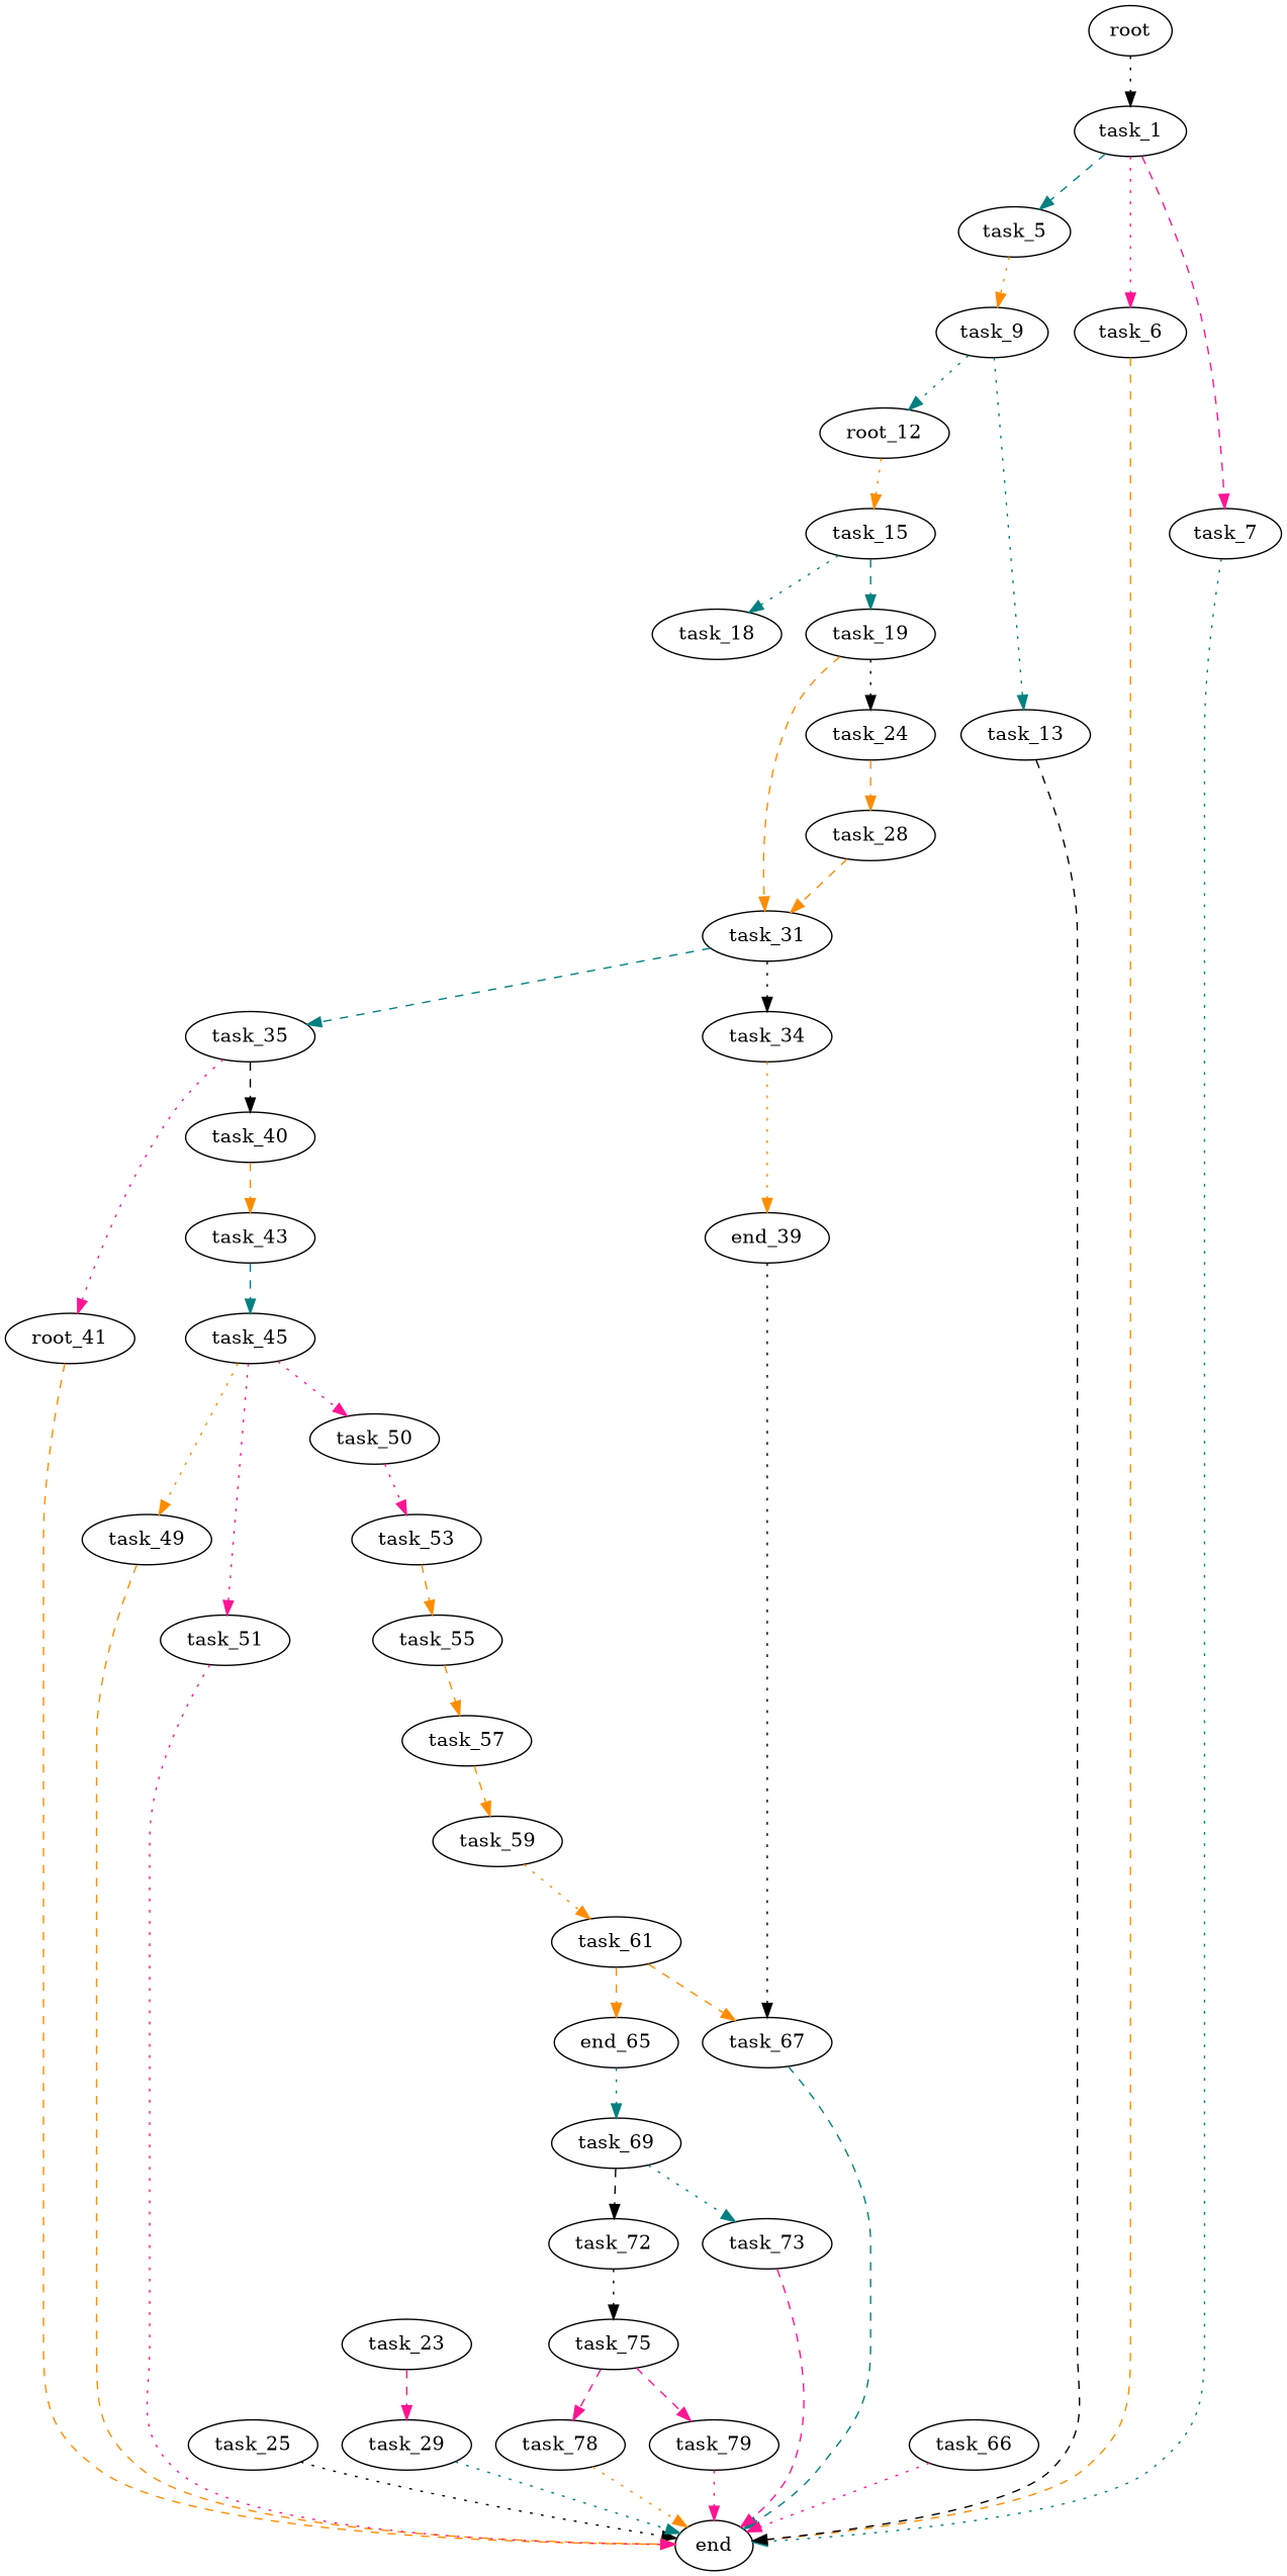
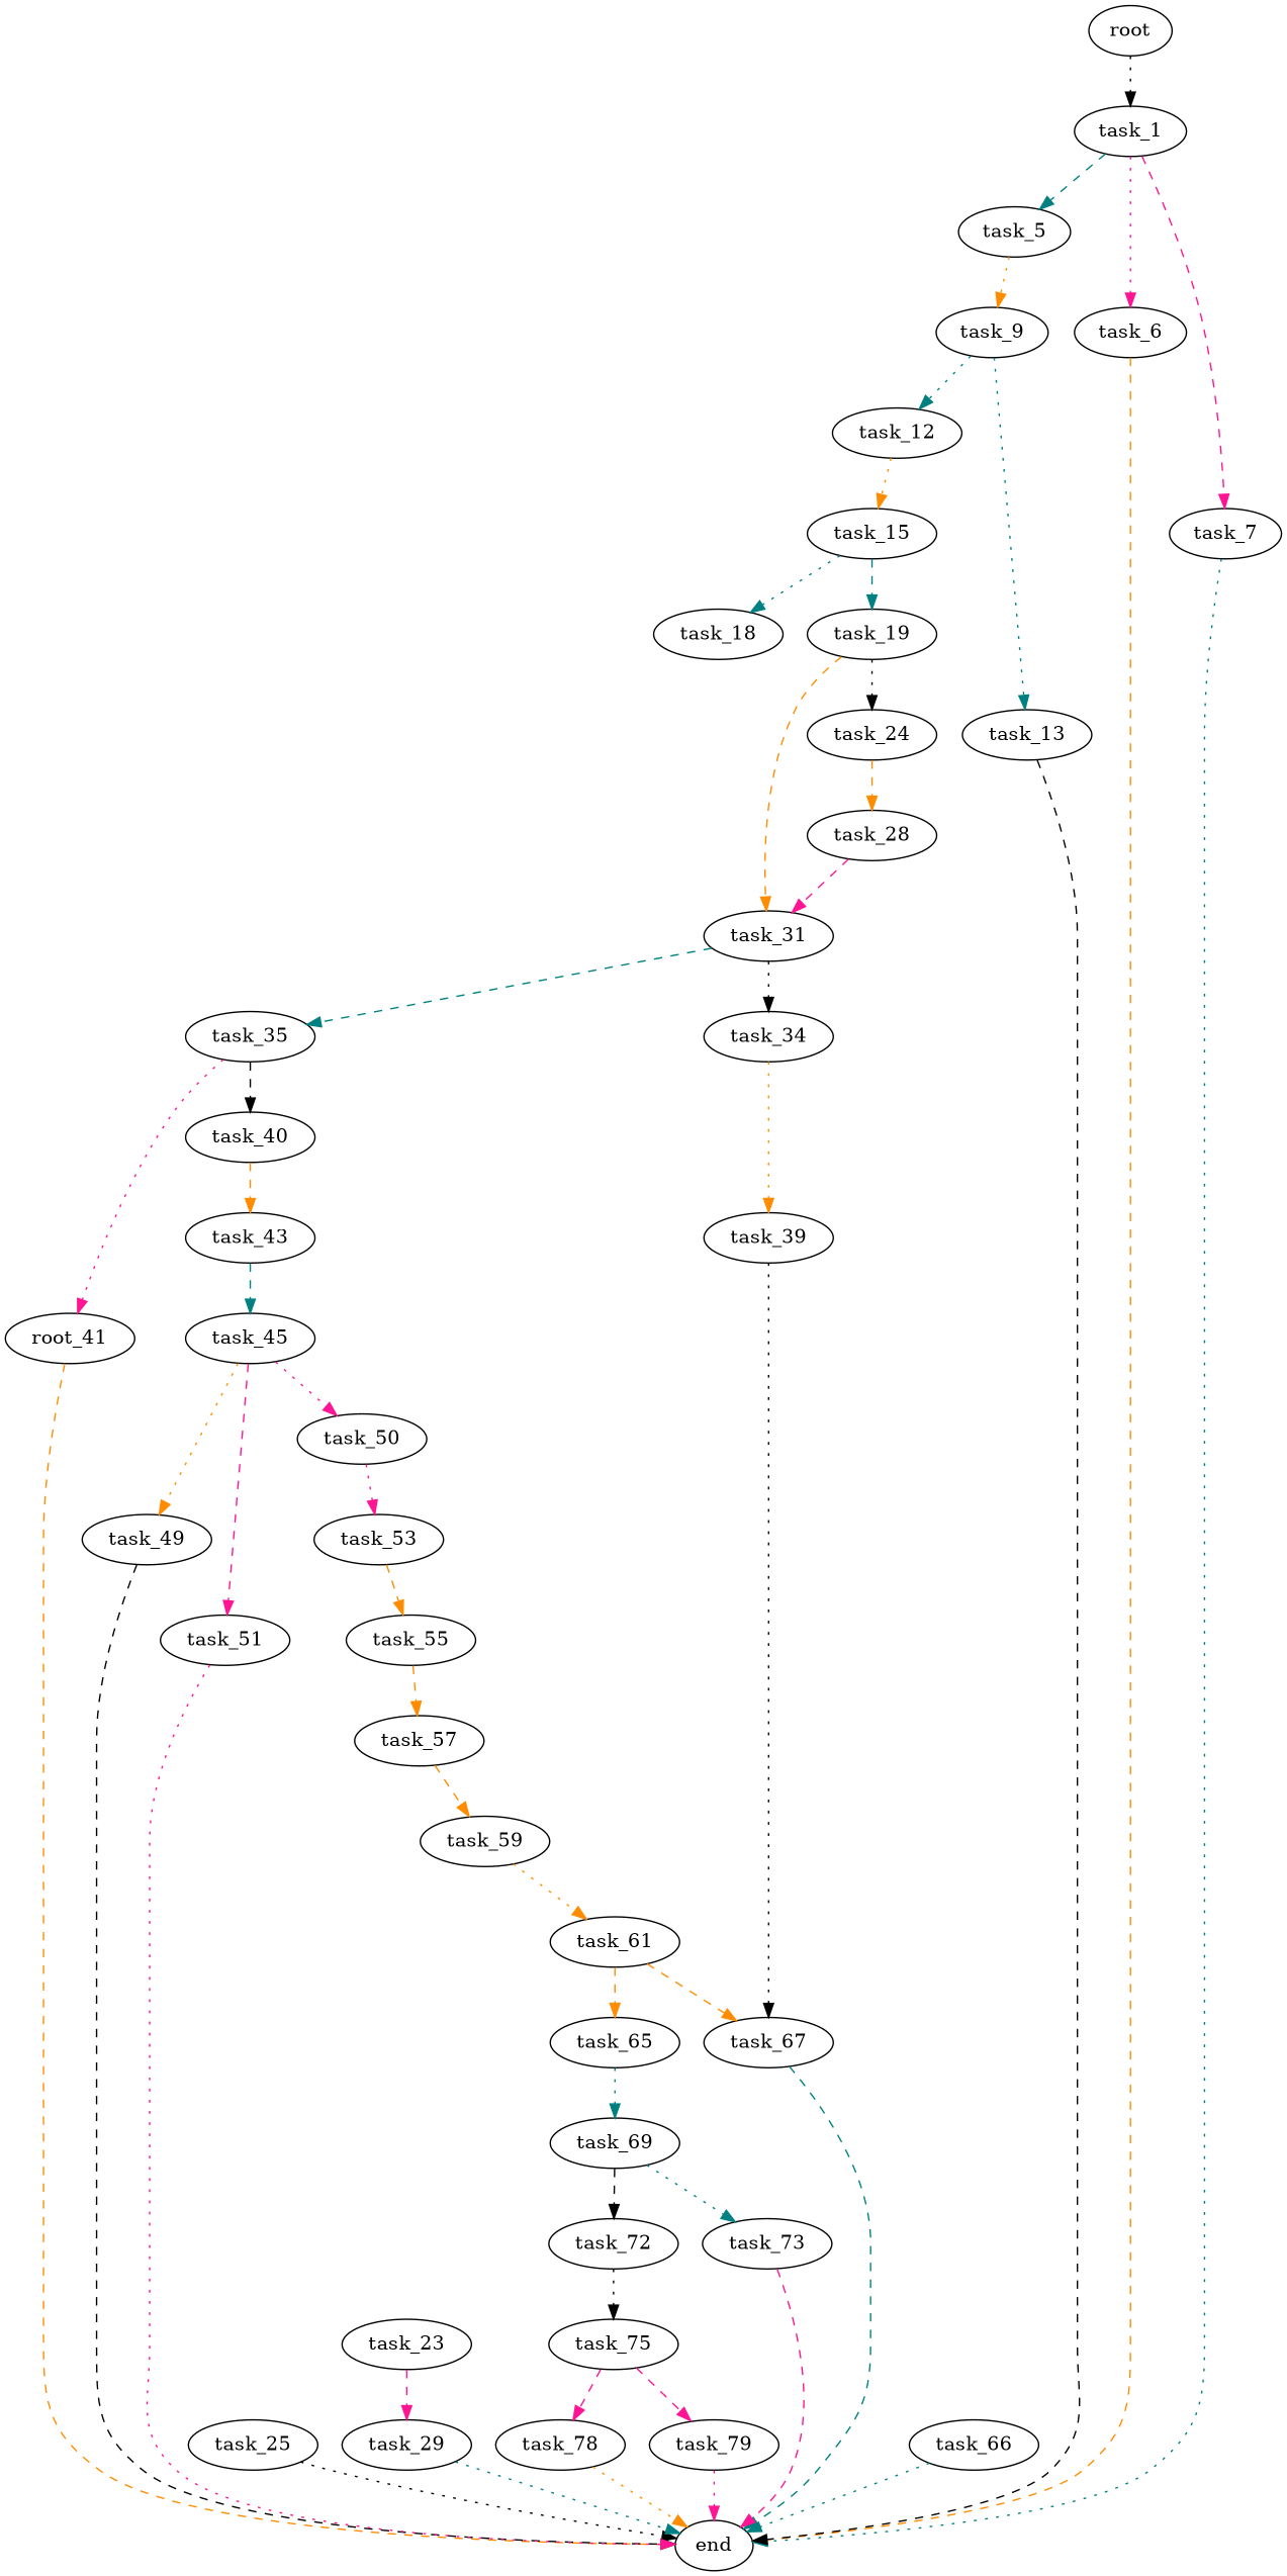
  digraph {
    edge [color=darkorange style=dotted]
    root
    task_1
    task_5
    task_6
    task_7
    task_9
    end
-   task_12 [label=root_12]
+   task_12
    task_13
    task_15
    task_18
    task_19
    task_24
    task_31
    task_25
    task_23
    task_29
    task_28
    task_34
    task_35
-   task_39 [label=end_39]
+   task_39
    task_40
    n23 [label=root_41]
    task_67
    task_43
    task_45
    task_49
    task_50
    task_51
    task_53
    task_55
    task_57
    task_59
    task_61
-   task_65 [label=end_65]
+   task_65
    task_69
    task_66
    task_72
    task_73
    task_75
    task_78
    task_79
    root -> task_1 [color=black]
    task_1 -> task_5 [color=teal style=dashed]
    task_1 -> task_6 [color=deeppink]
    task_1 -> task_7 [color=deeppink style=dashed]
    task_5 -> task_9
    task_6 -> end [style=dashed]
    task_7 -> end [color=teal]
    task_9 -> task_12 [color=teal]
    task_9 -> task_13 [color=teal]
    task_12 -> task_15
    task_13 -> end [color=black style=dashed]
    task_15 -> task_18 [color=teal]
    task_15 -> task_19 [color=teal style=dashed]
    task_19 -> task_24 [color=black]
    task_19 -> task_31 [style=dashed]
    task_24 -> task_28 [style=dashed]
    task_31 -> task_34 [color=black]
    task_31 -> task_35 [color=teal style=dashed]
    task_25 -> end [color=black]
    task_23 -> task_29 [color=deeppink style=dashed]
    task_29 -> end [color=teal]
-   task_28 -> task_31 [style=dashed]
+   task_28 -> task_31 [color=deeppink style=dashed]
    task_34 -> task_39
    task_35 -> task_40 [color=black style=dashed]
    task_35 -> n23 [color=deeppink]
    task_39 -> task_67 [color=black]
    task_40 -> task_43 [style=dashed]
    n23 -> end [style=dashed]
    task_67 -> end [color=teal style=dashed]
    task_43 -> task_45 [color=teal style=dashed]
    task_45 -> task_49
    task_45 -> task_50 [color=deeppink]
-   task_45 -> task_51 [color=deeppink]
-   task_49 -> end [style=dashed]
+   task_45 -> task_51 [color=deeppink style=dashed]
+   task_49 -> end [color=black style=dashed]
    task_50 -> task_53 [color=deeppink]
    task_51 -> end [color=deeppink]
    task_53 -> task_55 [style=dashed]
    task_55 -> task_57 [style=dashed]
    task_57 -> task_59 [style=dashed]
    task_59 -> task_61
    task_61 -> task_67 [style=dashed]
    task_61 -> task_65 [style=dashed]
    task_65 -> task_69 [color=teal]
    task_69 -> task_72 [color=black style=dashed]
    task_69 -> task_73 [color=teal]
-   task_66 -> end [color=deeppink]
+   task_66 -> end [color=teal]
    task_72 -> task_75 [color=black]
    task_73 -> end [color=deeppink style=dashed]
    task_75 -> task_78 [color=deeppink style=dashed]
    task_75 -> task_79 [color=deeppink style=dashed]
    task_78 -> end
    task_79 -> end [color=deeppink]
  }
